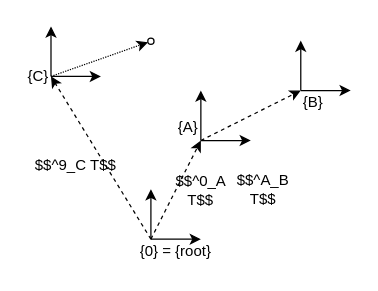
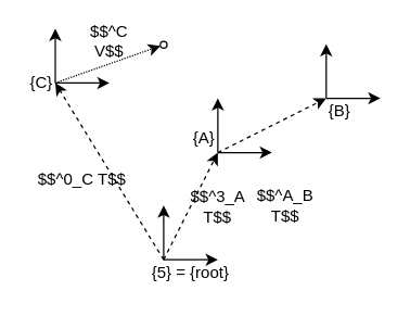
  <mxCell id="0" />
  <mxCell id="1" parent="0" />
  <mxCell id="2" value="" style="endArrow=classic;html=1;rounded=0;" parent="1" edge="1"><mxGeometry width="50" height="50" relative="1" as="geometry"><mxPoint x="120" y="191" as="sourcePoint" /><mxPoint x="120" y="151" as="targetPoint" /></mxGeometry></mxCell>
  <mxCell id="3" value="" style="endArrow=classic;html=1;rounded=0;" parent="1" edge="1"><mxGeometry width="50" height="50" relative="1" as="geometry"><mxPoint x="120" y="191" as="sourcePoint" /><mxPoint x="160" y="191" as="targetPoint" /></mxGeometry></mxCell>
  <mxCell id="4" value="" style="endArrow=classic;html=1;rounded=0;" parent="1" edge="1"><mxGeometry width="50" height="50" relative="1" as="geometry"><mxPoint x="160" y="112" as="sourcePoint" /><mxPoint x="160" y="72" as="targetPoint" /></mxGeometry></mxCell>
  <mxCell id="5" value="" style="endArrow=classic;html=1;rounded=0;" parent="1" edge="1"><mxGeometry width="50" height="50" relative="1" as="geometry"><mxPoint x="160" y="112" as="sourcePoint" /><mxPoint x="200" y="112" as="targetPoint" /></mxGeometry></mxCell>
  <mxCell id="6" value="" style="endArrow=classic;html=1;rounded=0;" parent="1" edge="1"><mxGeometry width="50" height="50" relative="1" as="geometry"><mxPoint x="240" y="72" as="sourcePoint" /><mxPoint x="240" y="32" as="targetPoint" /></mxGeometry></mxCell>
  <mxCell id="7" value="" style="endArrow=classic;html=1;rounded=0;" parent="1" edge="1"><mxGeometry width="50" height="50" relative="1" as="geometry"><mxPoint x="240" y="72" as="sourcePoint" /><mxPoint x="280" y="72" as="targetPoint" /></mxGeometry></mxCell>
  <mxCell id="8" value="" style="endArrow=classic;html=1;rounded=0;exitX=1;exitY=0.5;exitDx=0;exitDy=0;" parent="1" source="16" edge="1"><mxGeometry width="50" height="50" relative="1" as="geometry"><mxPoint x="40" y="60.67" as="sourcePoint" /><mxPoint x="40" y="20.67" as="targetPoint" /></mxGeometry></mxCell>
  <mxCell id="9" value="" style="endArrow=classic;html=1;rounded=0;" parent="1" edge="1"><mxGeometry width="50" height="50" relative="1" as="geometry"><mxPoint x="40" y="60.67" as="sourcePoint" /><mxPoint x="80" y="60.67" as="targetPoint" /></mxGeometry></mxCell>
  <mxCell id="10" value="" style="endArrow=classic;html=1;rounded=0;dashed=1;entryX=1;entryY=1;entryDx=0;entryDy=0;" parent="1" target="14" edge="1"><mxGeometry width="50" height="50" relative="1" as="geometry"><mxPoint x="120" y="191" as="sourcePoint" /><mxPoint x="160" y="111" as="targetPoint" /></mxGeometry></mxCell>
  <mxCell id="11" value="" style="endArrow=classic;html=1;rounded=0;dashed=1;entryX=0;entryY=0;entryDx=0;entryDy=0;" parent="1" target="15" edge="1"><mxGeometry width="50" height="50" relative="1" as="geometry"><mxPoint x="160" y="112" as="sourcePoint" /><mxPoint x="200" y="-7" as="targetPoint" /></mxGeometry></mxCell>
  <mxCell id="12" value="" style="endArrow=classic;html=1;rounded=0;dashed=1;entryX=1;entryY=0.5;entryDx=0;entryDy=0;" parent="1" target="16" edge="1"><mxGeometry width="50" height="50" relative="1" as="geometry"><mxPoint x="120" y="191" as="sourcePoint" /><mxPoint x="40" y="71" as="targetPoint" /></mxGeometry></mxCell>
- <mxCell id="13" value="{0} = {root}" style="text;html=1;strokeColor=none;fillColor=none;align=center;verticalAlign=middle;whiteSpace=wrap;rounded=0;" parent="1" vertex="1"><mxGeometry x="110" y="191" width="60" height="20" as="geometry" /></mxCell>
+ <mxCell id="13" value="{5} = {root}" style="text;html=1;strokeColor=none;fillColor=none;align=center;verticalAlign=middle;whiteSpace=wrap;rounded=0;" parent="1" vertex="1"><mxGeometry x="110" y="191" width="60" height="20" as="geometry" /></mxCell>
  <mxCell id="14" value="{A}" style="text;html=1;strokeColor=none;fillColor=none;align=center;verticalAlign=middle;whiteSpace=wrap;rounded=0;" parent="1" vertex="1"><mxGeometry x="140" y="92" width="20" height="20" as="geometry" /></mxCell>
  <mxCell id="15" value="{B}" style="text;html=1;strokeColor=none;fillColor=none;align=center;verticalAlign=middle;whiteSpace=wrap;rounded=0;" parent="1" vertex="1"><mxGeometry x="240" y="72" width="20" height="20" as="geometry" /></mxCell>
  <mxCell id="16" value="{C}" style="text;html=1;strokeColor=none;fillColor=none;align=center;verticalAlign=middle;whiteSpace=wrap;rounded=0;" parent="1" vertex="1"><mxGeometry x="20" y="50.67" width="20" height="20" as="geometry" /></mxCell>
- <mxCell id="17" value="$$^0_A T$$" style="text;html=1;strokeColor=none;fillColor=none;align=center;verticalAlign=middle;whiteSpace=wrap;rounded=0;" parent="1" vertex="1"><mxGeometry x="150" y="142" width="20" height="20" as="geometry" /></mxCell>
+ <mxCell id="17" value="$$^3_A T$$" style="text;html=1;strokeColor=none;fillColor=none;align=center;verticalAlign=middle;whiteSpace=wrap;rounded=0;" parent="1" vertex="1"><mxGeometry x="150" y="142" width="20" height="20" as="geometry" /></mxCell>
  <mxCell id="18" value="$$^A_B T$$" style="text;html=1;strokeColor=none;fillColor=none;align=center;verticalAlign=middle;whiteSpace=wrap;rounded=0;" parent="1" vertex="1"><mxGeometry x="200" y="140.67" width="20" height="20" as="geometry" /></mxCell>
- <mxCell id="19" value="$$^9_C&amp;nbsp;T$$" style="text;html=1;strokeColor=none;fillColor=none;align=center;verticalAlign=middle;whiteSpace=wrap;rounded=0;" parent="1" vertex="1"><mxGeometry x="50" y="122" width="20" height="20" as="geometry" /></mxCell>
+ <mxCell id="19" value="$$^0_C&amp;nbsp;T$$" style="text;html=1;strokeColor=none;fillColor=none;align=center;verticalAlign=middle;whiteSpace=wrap;rounded=0;" parent="1" vertex="1"><mxGeometry x="50" y="122" width="20" height="20" as="geometry" /></mxCell>
+ <mxCell id="20" value="$$^C V$$" style="text;html=1;strokeColor=none;fillColor=none;align=center;verticalAlign=middle;whiteSpace=wrap;rounded=0;" parent="1" vertex="1"><mxGeometry x="70" y="20.25" width="20" height="20" as="geometry" /></mxCell>
  <mxCell id="21" value="" style="endArrow=classic;html=1;rounded=0;dashed=1;dashPattern=1 1;exitX=1;exitY=0.5;exitDx=0;exitDy=0;" parent="1" source="16" target="22" edge="1"><mxGeometry width="50" height="50" relative="1" as="geometry"><mxPoint x="40" y="61" as="sourcePoint" /><mxPoint x="120" y="32" as="targetPoint" /></mxGeometry></mxCell>
  <mxCell id="22" value="" style="ellipse;whiteSpace=wrap;html=1;aspect=fixed;" parent="1" vertex="1"><mxGeometry x="117.5" y="30" width="5" height="5" as="geometry" /></mxCell>
